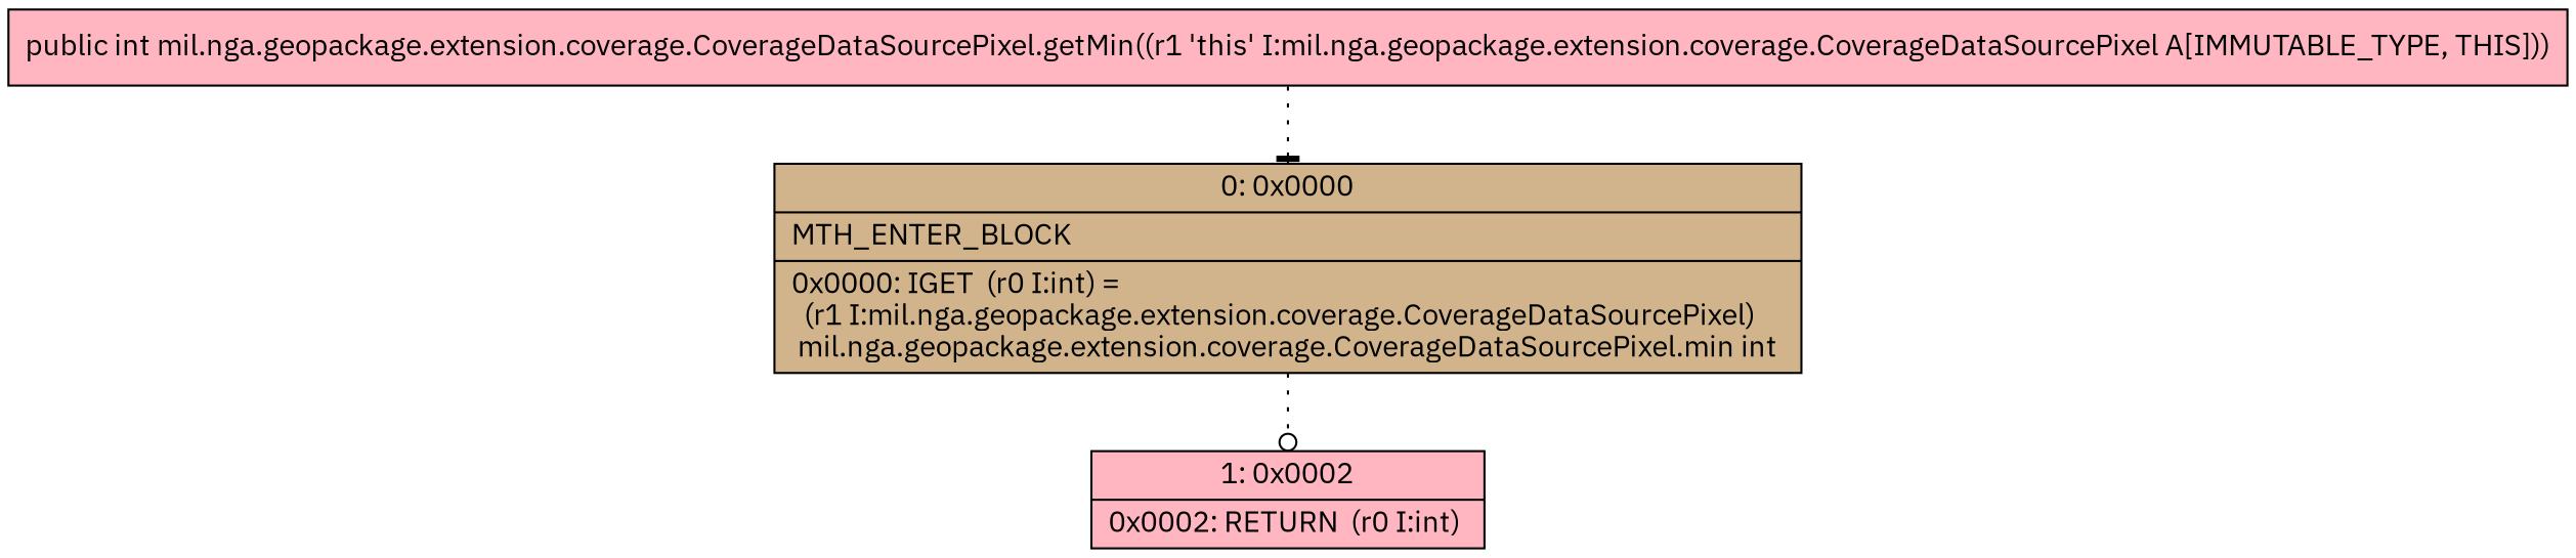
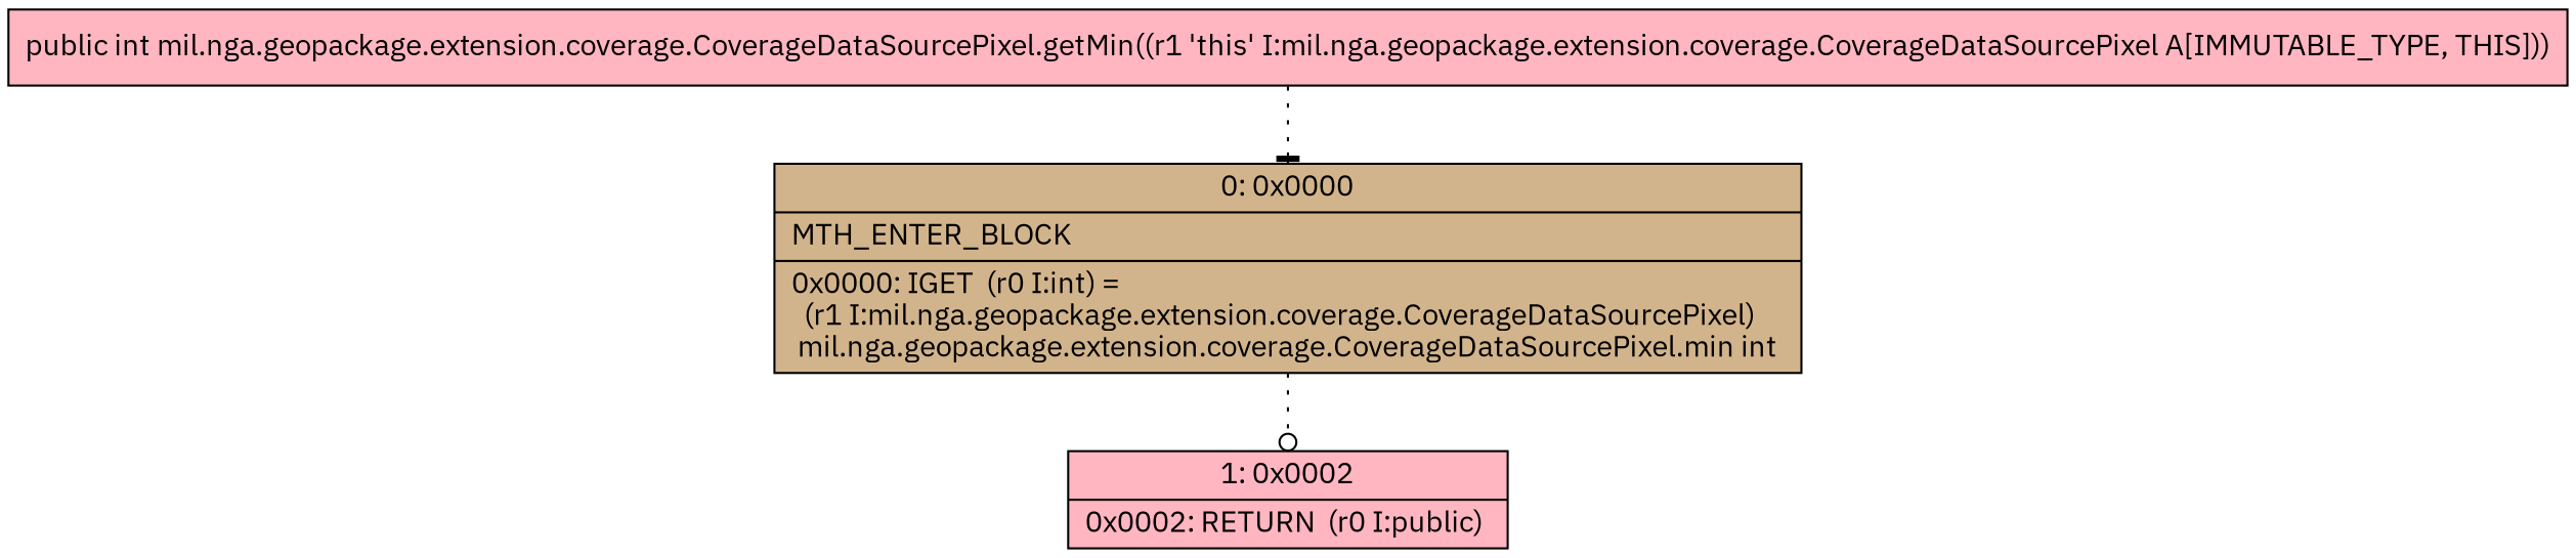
  digraph {
    fontname="IBM Plex Sans"
    node [shape=record style=filled fillcolor=lightpink fontname="IBM Plex Sans"]
    edge [style=dotted fontname="IBM Plex Sans"]
    n1 [label="{0\:\ 0x0000|MTH_ENTER_BLOCK\l|0x0000: IGET  (r0 I:int) = \l  (r1 I:mil.nga.geopackage.extension.coverage.CoverageDataSourcePixel)\l mil.nga.geopackage.extension.coverage.CoverageDataSourcePixel.min int \l}" fillcolor=tan]
-   n2 [label="{1\:\ 0x0002|0x0002: RETURN  (r0 I:int) \l}"]
+   n2 [label="{1\:\ 0x0002|0x0002: RETURN  (r0 I:public) \l}"]
    n3 [label="{public int mil.nga.geopackage.extension.coverage.CoverageDataSourcePixel.getMin((r1 'this' I:mil.nga.geopackage.extension.coverage.CoverageDataSourcePixel A[IMMUTABLE_TYPE, THIS])) }"]
    n1 -> n2 [arrowhead=odot]
    n3 -> n1 [arrowhead=tee]
  }
